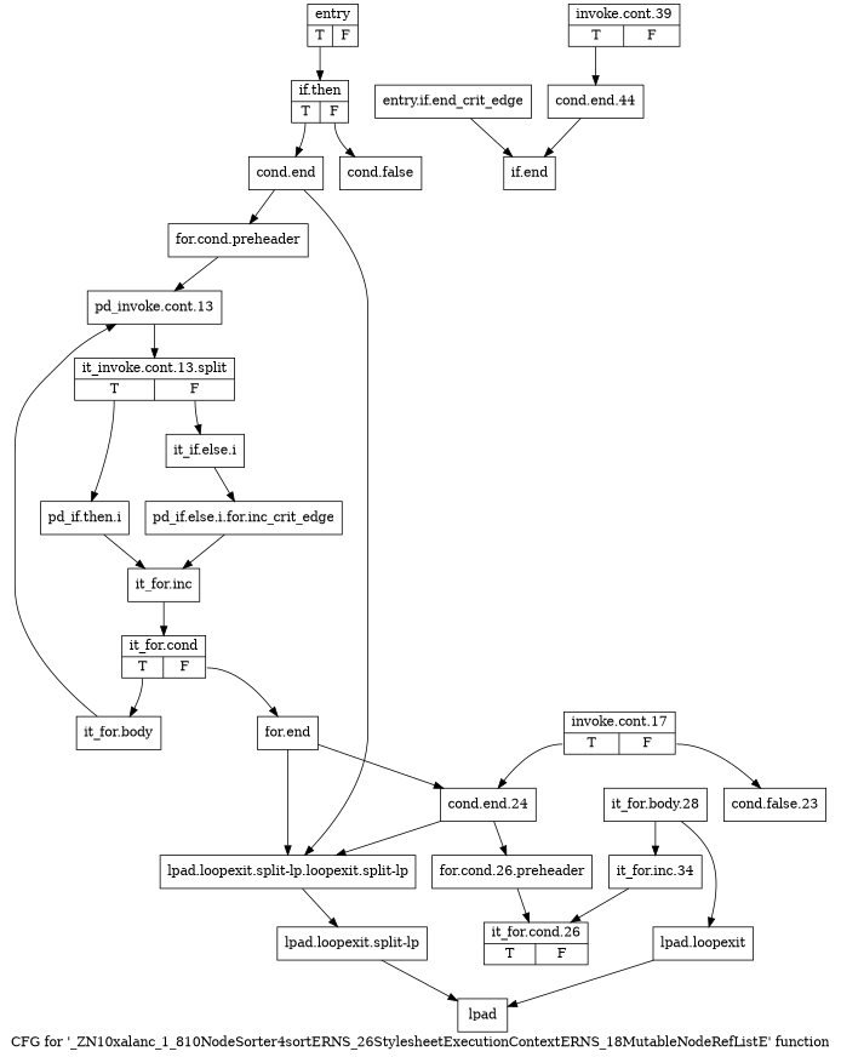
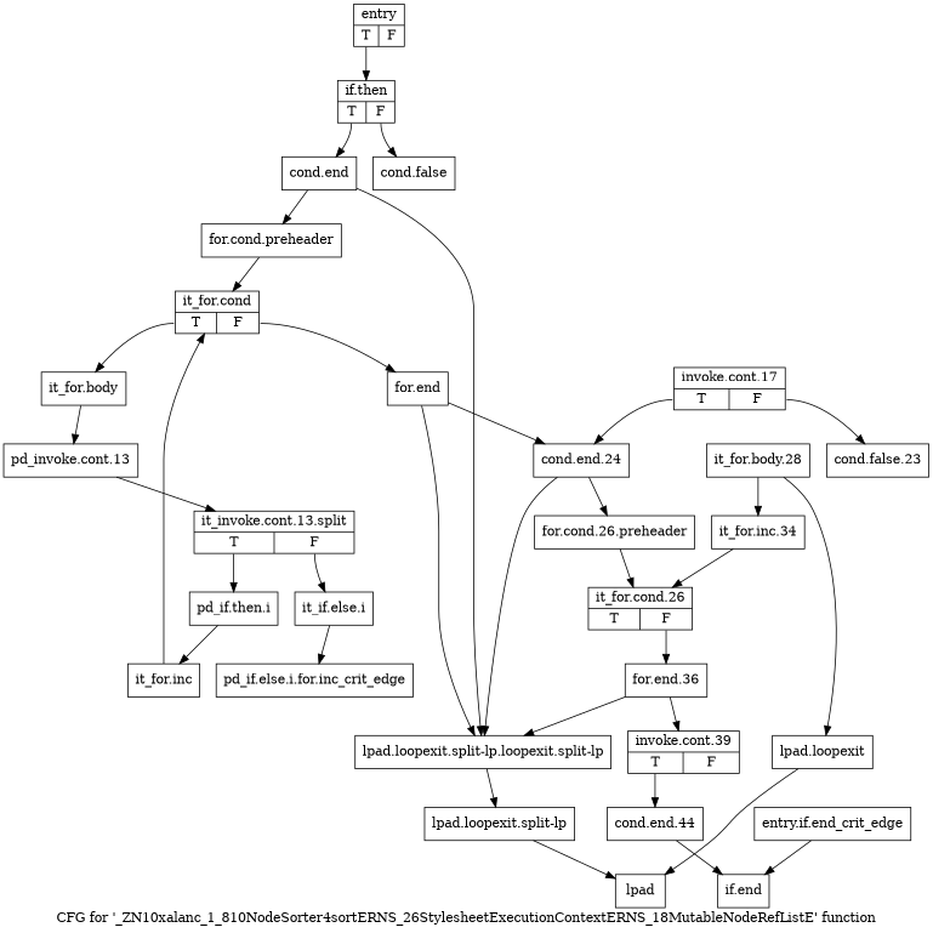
  digraph {
    label="CFG for '_ZN10xalanc_1_810NodeSorter4sortERNS_26StylesheetExecutionContextERNS_18MutableNodeRefListE' function"
    node [shape=record]
    n1 [label="{entry|{<s0>T|<s1>F}}"]
    n2 [label="{if.then|{<s0>T|<s1>F}}"]
    n3 [label="{cond.end}"]
    n4 [label="{cond.false}"]
    n5 [label="{entry.if.end_crit_edge}"]
    n6 [label="{if.end}"]
    n7 [label="{for.cond.preheader}"]
    n8 [label="{lpad.loopexit.split-lp.loopexit.split-lp}"]
    n9 [label="{it_for.cond|{<s0>T|<s1>F}}"]
    n10 [label="{lpad.loopexit.split-lp}"]
    n11 [label="{it_for.body}"]
    n12 [label="{for.end}"]
    n13 [label="{lpad}"]
    n14 [label="{pd_invoke.cont.13}"]
    n15 [label="{cond.end.24}"]
    n16 [label="{it_invoke.cont.13.split|{<s0>T|<s1>F}}"]
    n17 [label="{invoke.cont.17|{<s0>T|<s1>F}}"]
    n18 [label="{cond.false.23}"]
    n19 [label="{pd_if.then.i}"]
    n20 [label="{it_if.else.i}"]
    n21 [label="{it_for.inc}"]
    n22 [label="{pd_if.else.i.for.inc_crit_edge}"]
    n23 [label="{lpad.loopexit}"]
    n24 [label="{for.cond.26.preheader}"]
    n25 [label="{it_for.cond.26|{<s0>T|<s1>F}}"]
+   n26 [label="{for.end.36}"]
    n27 [label="{it_for.body.28}"]
    n28 [label="{it_for.inc.34}"]
    n29 [label="{invoke.cont.39|{<s0>T|<s1>F}}"]
    n30 [label="{cond.end.44}"]
    n1 -> n2 [tailport=s0]
    n2 -> n3 [tailport=s0]
    n2 -> n4 [tailport=s1]
    n3 -> n7
    n3 -> n8
    n5 -> n6
-   n7 -> n14
+   n7 -> n9
    n8 -> n10
    n9 -> n11 [tailport=s0]
    n9 -> n12 [tailport=s1]
    n10 -> n13
    n11 -> n14
    n12 -> n8
    n12 -> n15
    n14 -> n16
    n15 -> n8
    n15 -> n24
    n16 -> n19 [tailport=s0]
    n16 -> n20 [tailport=s1]
    n17 -> n15 [tailport=s0]
    n17 -> n18 [tailport=s1]
    n19 -> n21
    n20 -> n22
    n21 -> n9
-   n22 -> n21
    n23 -> n13
    n24 -> n25
+   n25 -> n26 [tailport=s1]
+   n26 -> n8
+   n26 -> n29
    n27 -> n23
    n27 -> n28
    n28 -> n25
    n29 -> n30 [tailport=s0]
    n30 -> n6
  }
